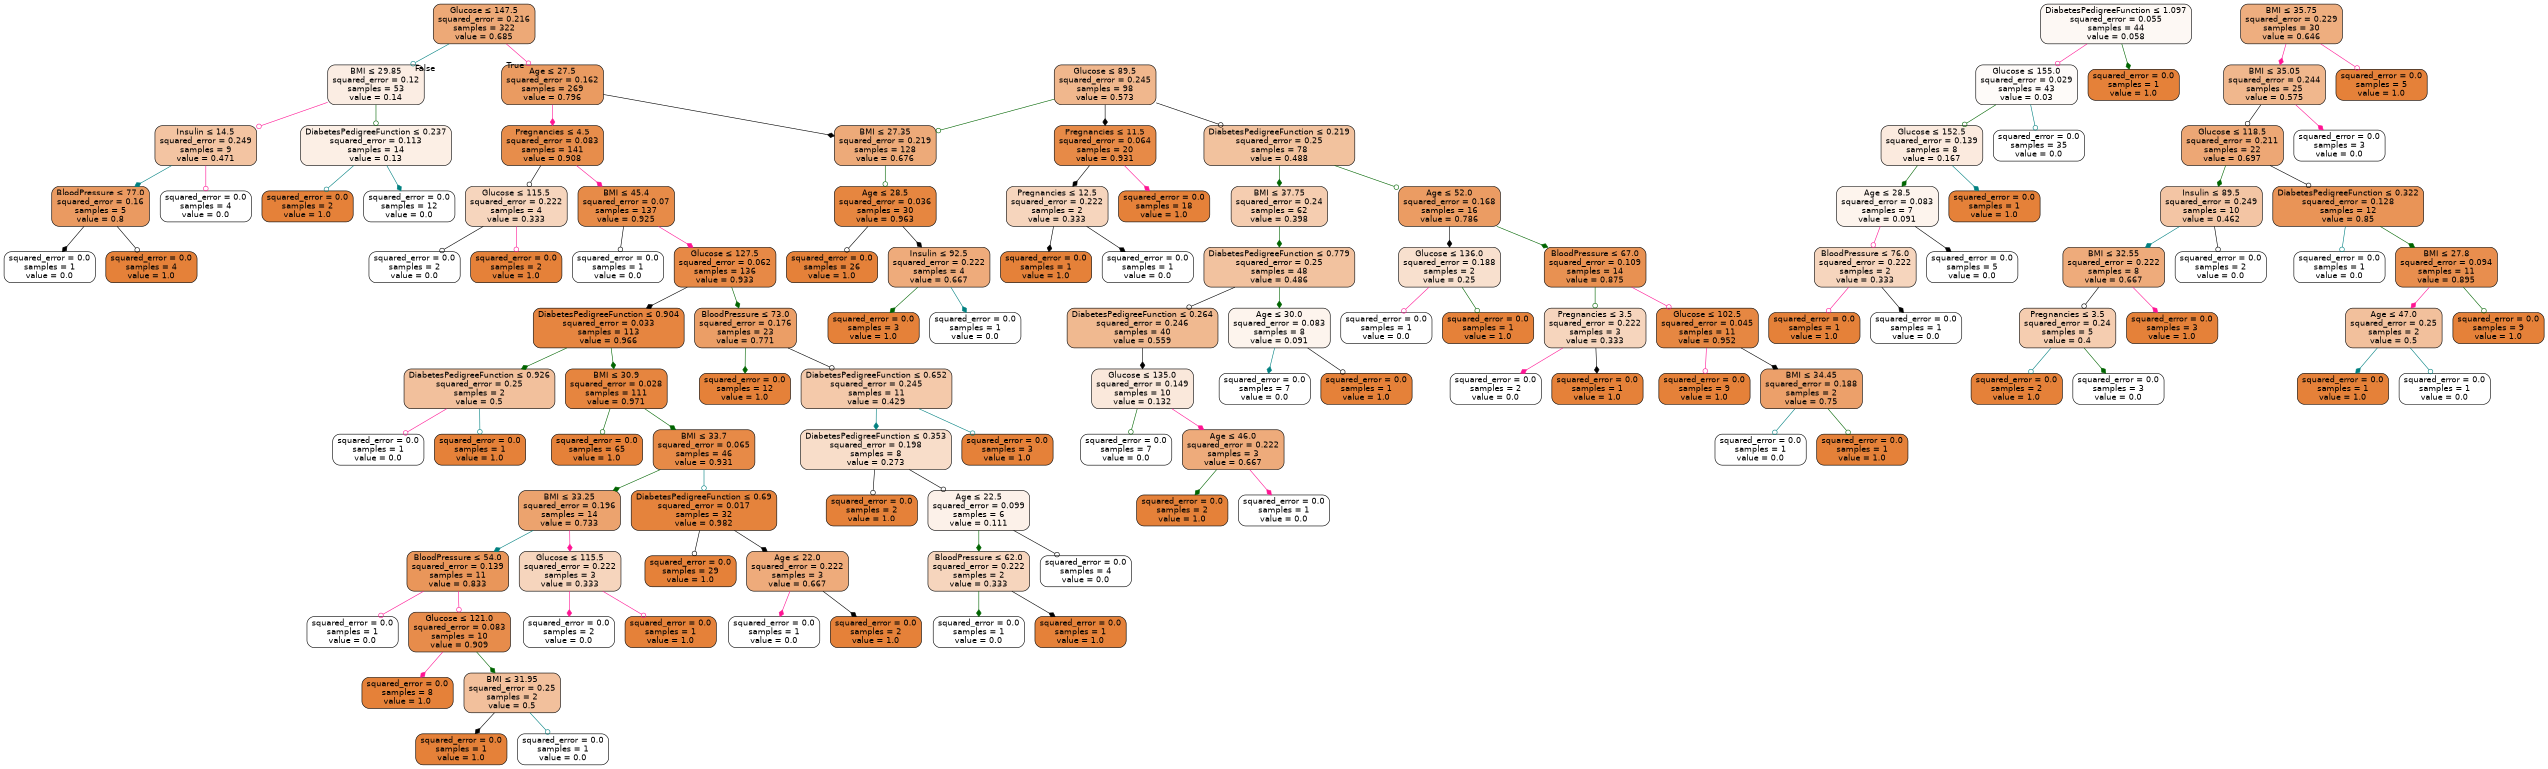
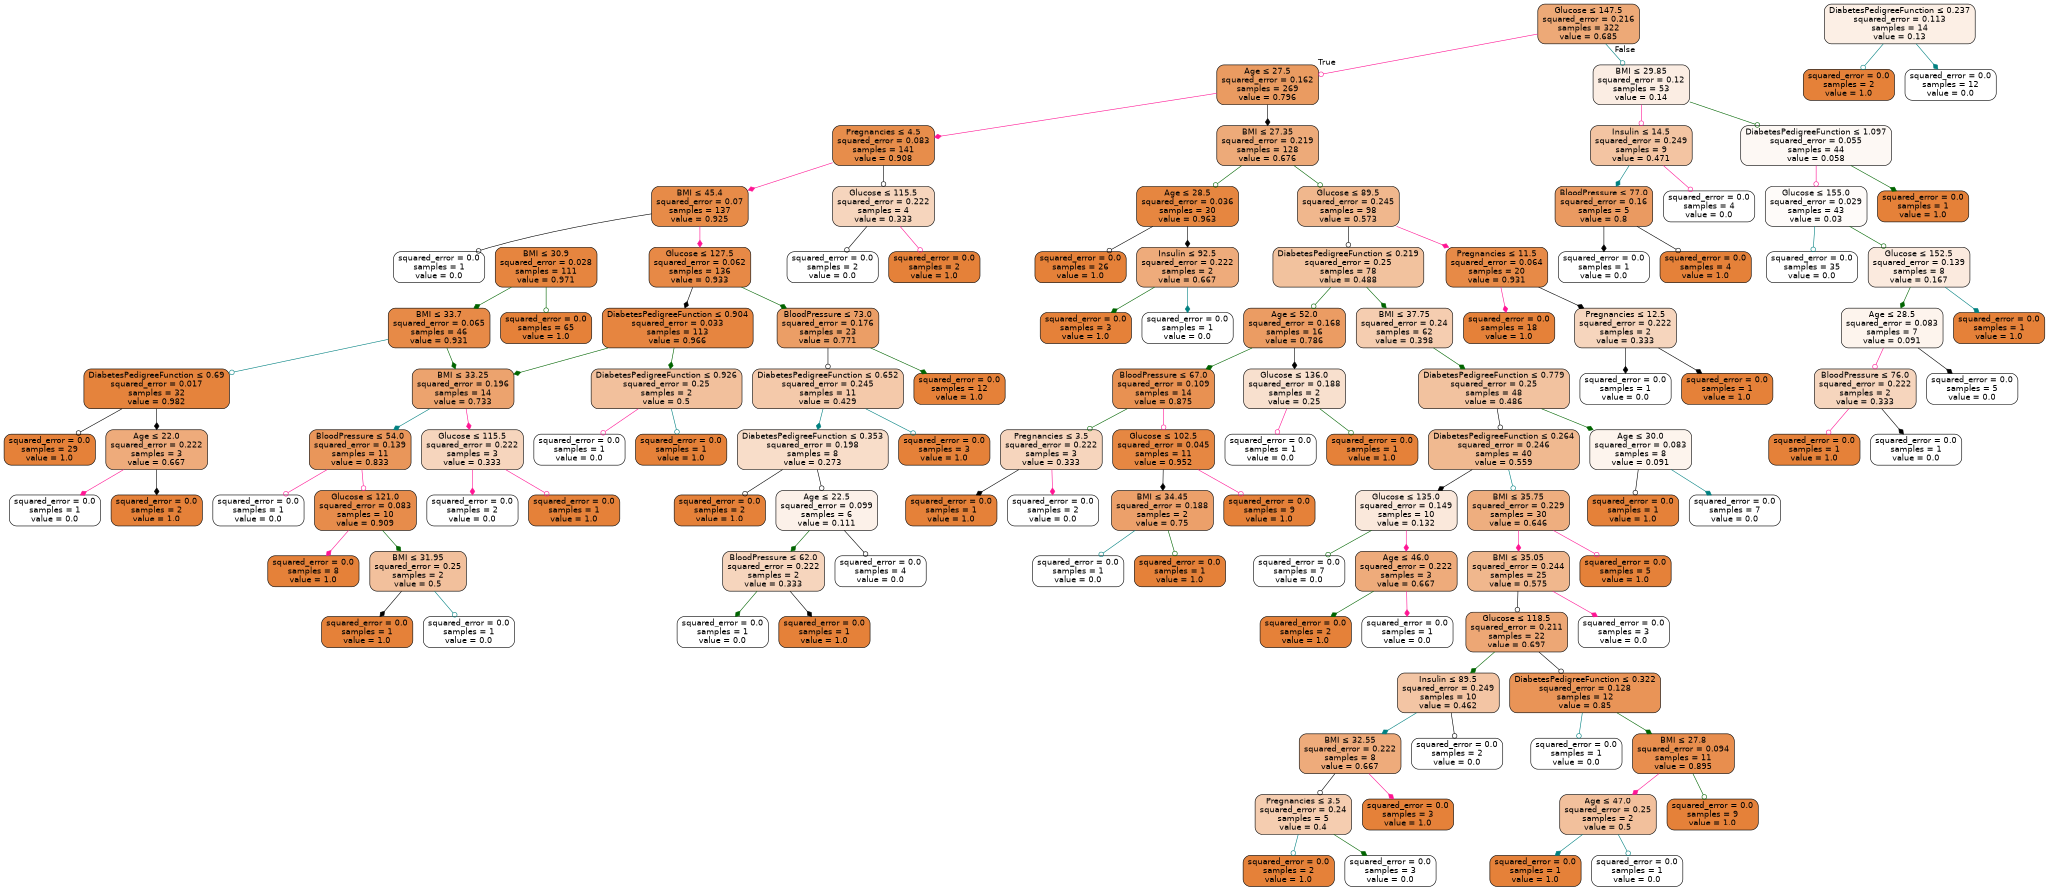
  digraph {
    node [color=black fillcolor="#e58139" fontname=helvetica shape=box style="filled, rounded"]
    edge [arrowhead=diamond color=black fontname=helvetica]
    n1 [fillcolor="#eda977" label=<Glucose &le; 147.5<br/>squared_error = 0.216<br/>samples = 322<br/>value = 0.685>]
    n2 [fillcolor="#ea9b61" label=<Age &le; 27.5<br/>squared_error = 0.162<br/>samples = 269<br/>value = 0.796>]
    n3 [fillcolor="#fbede3" label=<BMI &le; 29.85<br/>squared_error = 0.12<br/>samples = 53<br/>value = 0.14>]
    n4 [fillcolor="#e78d4b" label=<Pregnancies &le; 4.5<br/>squared_error = 0.083<br/>samples = 141<br/>value = 0.908>]
    n5 [fillcolor="#edaa79" label=<BMI &le; 27.35<br/>squared_error = 0.219<br/>samples = 128<br/>value = 0.676>]
    n6 [fillcolor="#f3c4a2" label=<Insulin &le; 14.5<br/>squared_error = 0.249<br/>samples = 9<br/>value = 0.471>]
    n7 [fillcolor="#fdf8f4" label=<DiabetesPedigreeFunction &le; 1.097<br/>squared_error = 0.055<br/>samples = 44<br/>value = 0.058>]
    n8 [fillcolor="#e78b48" label=<BMI &le; 45.4<br/>squared_error = 0.07<br/>samples = 137<br/>value = 0.925>]
    n9 [fillcolor="#f6d5bd" label=<Glucose &le; 115.5<br/>squared_error = 0.222<br/>samples = 4<br/>value = 0.333>]
    n10 [fillcolor="#e68640" label=<Age &le; 28.5<br/>squared_error = 0.036<br/>samples = 30<br/>value = 0.963>]
    n11 [fillcolor="#f0b78d" label=<Glucose &le; 89.5<br/>squared_error = 0.245<br/>samples = 98<br/>value = 0.573>]
    n12 [fillcolor="#e78946" label=<Glucose &le; 127.5<br/>squared_error = 0.062<br/>samples = 136<br/>value = 0.933>]
    n13 [fillcolor="#ffffff" label=<squared_error = 0.0<br/>samples = 1<br/>value = 0.0>]
    n14 [label=<squared_error = 0.0<br/>samples = 2<br/>value = 1.0>]
    n15 [fillcolor="#ffffff" label=<squared_error = 0.0<br/>samples = 2<br/>value = 0.0>]
    n16 [fillcolor="#e68540" label=<DiabetesPedigreeFunction &le; 0.904<br/>squared_error = 0.033<br/>samples = 113<br/>value = 0.966>]
    n17 [fillcolor="#eb9e66" label=<BloodPressure &le; 73.0<br/>squared_error = 0.176<br/>samples = 23<br/>value = 0.771>]
    n18 [fillcolor="#e6853f" label=<BMI &le; 30.9<br/>squared_error = 0.028<br/>samples = 111<br/>value = 0.971>]
    n19 [fillcolor="#f2c09c" label=<DiabetesPedigreeFunction &le; 0.926<br/>squared_error = 0.25<br/>samples = 2<br/>value = 0.5>]
    n20 [fillcolor="#f4c9aa" label=<DiabetesPedigreeFunction &le; 0.652<br/>squared_error = 0.245<br/>samples = 11<br/>value = 0.429>]
    n21 [label=<squared_error = 0.0<br/>samples = 12<br/>value = 1.0>]
    n22 [label=<squared_error = 0.0<br/>samples = 65<br/>value = 1.0>]
    n23 [fillcolor="#e78a47" label=<BMI &le; 33.7<br/>squared_error = 0.065<br/>samples = 46<br/>value = 0.931>]
    n24 [fillcolor="#ffffff" label=<squared_error = 0.0<br/>samples = 1<br/>value = 0.0>]
    n25 [label=<squared_error = 0.0<br/>samples = 1<br/>value = 1.0>]
    n26 [fillcolor="#eca36e" label=<BMI &le; 33.25<br/>squared_error = 0.196<br/>samples = 14<br/>value = 0.733>]
    n27 [fillcolor="#e5833c" label=<DiabetesPedigreeFunction &le; 0.69<br/>squared_error = 0.017<br/>samples = 32<br/>value = 0.982>]
    n28 [fillcolor="#e9965a" label=<BloodPressure &le; 54.0<br/>squared_error = 0.139<br/>samples = 11<br/>value = 0.833>]
    n29 [fillcolor="#f6d5bd" label=<Glucose &le; 115.5<br/>squared_error = 0.222<br/>samples = 3<br/>value = 0.333>]
    n30 [label=<squared_error = 0.0<br/>samples = 29<br/>value = 1.0>]
    n31 [fillcolor="#eeab7b" label=<Age &le; 22.0<br/>squared_error = 0.222<br/>samples = 3<br/>value = 0.667>]
    n32 [fillcolor="#ffffff" label=<squared_error = 0.0<br/>samples = 1<br/>value = 0.0>]
    n33 [fillcolor="#e78c4b" label=<Glucose &le; 121.0<br/>squared_error = 0.083<br/>samples = 10<br/>value = 0.909>]
    n34 [fillcolor="#ffffff" label=<squared_error = 0.0<br/>samples = 2<br/>value = 0.0>]
    n35 [label=<squared_error = 0.0<br/>samples = 1<br/>value = 1.0>]
    n36 [label=<squared_error = 0.0<br/>samples = 8<br/>value = 1.0>]
    n37 [fillcolor="#f2c09c" label=<BMI &le; 31.95<br/>squared_error = 0.25<br/>samples = 2<br/>value = 0.5>]
    n38 [label=<squared_error = 0.0<br/>samples = 1<br/>value = 1.0>]
    n39 [fillcolor="#ffffff" label=<squared_error = 0.0<br/>samples = 1<br/>value = 0.0>]
    n40 [fillcolor="#ffffff" label=<squared_error = 0.0<br/>samples = 1<br/>value = 0.0>]
    n41 [label=<squared_error = 0.0<br/>samples = 2<br/>value = 1.0>]
    n42 [fillcolor="#f8ddc9" label=<DiabetesPedigreeFunction &le; 0.353<br/>squared_error = 0.198<br/>samples = 8<br/>value = 0.273>]
    n43 [label=<squared_error = 0.0<br/>samples = 3<br/>value = 1.0>]
    n44 [label=<squared_error = 0.0<br/>samples = 2<br/>value = 1.0>]
    n45 [fillcolor="#fcf1e9" label=<Age &le; 22.5<br/>squared_error = 0.099<br/>samples = 6<br/>value = 0.111>]
    n46 [fillcolor="#f6d5bd" label=<BloodPressure &le; 62.0<br/>squared_error = 0.222<br/>samples = 2<br/>value = 0.333>]
    n47 [fillcolor="#ffffff" label=<squared_error = 0.0<br/>samples = 4<br/>value = 0.0>]
    n48 [fillcolor="#ffffff" label=<squared_error = 0.0<br/>samples = 1<br/>value = 0.0>]
    n49 [label=<squared_error = 0.0<br/>samples = 1<br/>value = 1.0>]
-   n50 [fillcolor="#eeab7b" label=<Insulin &le; 92.5<br/>squared_error = 0.222<br/>samples = 4<br/>value = 0.667>]
+   n50 [fillcolor="#eeab7b" label=<Insulin &le; 92.5<br/>squared_error = 0.222<br/>samples = 2<br/>value = 0.667>]
    n51 [label=<squared_error = 0.0<br/>samples = 26<br/>value = 1.0>]
    n52 [fillcolor="#e78a47" label=<Pregnancies &le; 11.5<br/>squared_error = 0.064<br/>samples = 20<br/>value = 0.931>]
    n53 [fillcolor="#f2c29e" label=<DiabetesPedigreeFunction &le; 0.219<br/>squared_error = 0.25<br/>samples = 78<br/>value = 0.488>]
    n54 [label=<squared_error = 0.0<br/>samples = 3<br/>value = 1.0>]
    n55 [fillcolor="#ffffff" label=<squared_error = 0.0<br/>samples = 1<br/>value = 0.0>]
    n56 [label=<squared_error = 0.0<br/>samples = 18<br/>value = 1.0>]
    n57 [fillcolor="#f6d5bd" label=<Pregnancies &le; 12.5<br/>squared_error = 0.222<br/>samples = 2<br/>value = 0.333>]
    n58 [fillcolor="#eb9c63" label=<Age &le; 52.0<br/>squared_error = 0.168<br/>samples = 16<br/>value = 0.786>]
    n59 [fillcolor="#f5cdb0" label=<BMI &le; 37.75<br/>squared_error = 0.24<br/>samples = 62<br/>value = 0.398>]
    n60 [fillcolor="#ffffff" label=<squared_error = 0.0<br/>samples = 1<br/>value = 0.0>]
    n61 [label=<squared_error = 0.0<br/>samples = 1<br/>value = 1.0>]
    n62 [fillcolor="#e89152" label=<BloodPressure &le; 67.0<br/>squared_error = 0.109<br/>samples = 14<br/>value = 0.875>]
    n63 [fillcolor="#f8e0ce" label=<Glucose &le; 136.0<br/>squared_error = 0.188<br/>samples = 2<br/>value = 0.25>]
    n64 [fillcolor="#f2c29f" label=<DiabetesPedigreeFunction &le; 0.779<br/>squared_error = 0.25<br/>samples = 48<br/>value = 0.486>]
    n65 [fillcolor="#f6d5bd" label=<Pregnancies &le; 3.5<br/>squared_error = 0.222<br/>samples = 3<br/>value = 0.333>]
    n66 [fillcolor="#e68742" label=<Glucose &le; 102.5<br/>squared_error = 0.045<br/>samples = 11<br/>value = 0.952>]
    n67 [fillcolor="#ffffff" label=<squared_error = 0.0<br/>samples = 1<br/>value = 0.0>]
    n68 [label=<squared_error = 0.0<br/>samples = 1<br/>value = 1.0>]
    n69 [label=<squared_error = 0.0<br/>samples = 1<br/>value = 1.0>]
    n70 [fillcolor="#ffffff" label=<squared_error = 0.0<br/>samples = 2<br/>value = 0.0>]
    n71 [fillcolor="#eca06a" label=<BMI &le; 34.45<br/>squared_error = 0.188<br/>samples = 2<br/>value = 0.75>]
    n72 [label=<squared_error = 0.0<br/>samples = 9<br/>value = 1.0>]
    n73 [fillcolor="#ffffff" label=<squared_error = 0.0<br/>samples = 1<br/>value = 0.0>]
    n74 [label=<squared_error = 0.0<br/>samples = 1<br/>value = 1.0>]
    n75 [fillcolor="#f0b990" label=<DiabetesPedigreeFunction &le; 0.264<br/>squared_error = 0.246<br/>samples = 40<br/>value = 0.559>]
    n76 [fillcolor="#fdf4ed" label=<Age &le; 30.0<br/>squared_error = 0.083<br/>samples = 8<br/>value = 0.091>]
    n77 [fillcolor="#fcefe5" label=<DiabetesPedigreeFunction &le; 0.237<br/>squared_error = 0.113<br/>samples = 14<br/>value = 0.13>]
    n78 [label=<squared_error = 0.0<br/>samples = 2<br/>value = 1.0>]
    n79 [fillcolor="#ffffff" label=<squared_error = 0.0<br/>samples = 12<br/>value = 0.0>]
    n80 [fillcolor="#fae8db" label=<Glucose &le; 135.0<br/>squared_error = 0.149<br/>samples = 10<br/>value = 0.132>]
    n81 [fillcolor="#eeae7f" label=<BMI &le; 35.75<br/>squared_error = 0.229<br/>samples = 30<br/>value = 0.646>]
    n82 [label=<squared_error = 0.0<br/>samples = 1<br/>value = 1.0>]
    n83 [fillcolor="#ffffff" label=<squared_error = 0.0<br/>samples = 7<br/>value = 0.0>]
    n84 [fillcolor="#ffffff" label=<squared_error = 0.0<br/>samples = 7<br/>value = 0.0>]
    n85 [fillcolor="#eeab7b" label=<Age &le; 46.0<br/>squared_error = 0.222<br/>samples = 3<br/>value = 0.667>]
    n86 [fillcolor="#f0b78d" label=<BMI &le; 35.05<br/>squared_error = 0.244<br/>samples = 25<br/>value = 0.575>]
    n87 [label=<squared_error = 0.0<br/>samples = 5<br/>value = 1.0>]
    n88 [label=<squared_error = 0.0<br/>samples = 2<br/>value = 1.0>]
    n89 [fillcolor="#ffffff" label=<squared_error = 0.0<br/>samples = 1<br/>value = 0.0>]
    n90 [fillcolor="#eda775" label=<Glucose &le; 118.5<br/>squared_error = 0.211<br/>samples = 22<br/>value = 0.697>]
    n91 [fillcolor="#ffffff" label=<squared_error = 0.0<br/>samples = 3<br/>value = 0.0>]
    n92 [fillcolor="#f3c5a4" label=<Insulin &le; 89.5<br/>squared_error = 0.249<br/>samples = 10<br/>value = 0.462>]
    n93 [fillcolor="#e99457" label=<DiabetesPedigreeFunction &le; 0.322<br/>squared_error = 0.128<br/>samples = 12<br/>value = 0.85>]
    n94 [fillcolor="#eeab7b" label=<BMI &le; 32.55<br/>squared_error = 0.222<br/>samples = 8<br/>value = 0.667>]
    n95 [fillcolor="#ffffff" label=<squared_error = 0.0<br/>samples = 2<br/>value = 0.0>]
    n96 [fillcolor="#ffffff" label=<squared_error = 0.0<br/>samples = 1<br/>value = 0.0>]
    n97 [fillcolor="#e88e4e" label=<BMI &le; 27.8<br/>squared_error = 0.094<br/>samples = 11<br/>value = 0.895>]
    n98 [fillcolor="#f5cdb0" label=<Pregnancies &le; 3.5<br/>squared_error = 0.24<br/>samples = 5<br/>value = 0.4>]
    n99 [label=<squared_error = 0.0<br/>samples = 3<br/>value = 1.0>]
    n100 [label=<squared_error = 0.0<br/>samples = 2<br/>value = 1.0>]
    n101 [fillcolor="#ffffff" label=<squared_error = 0.0<br/>samples = 3<br/>value = 0.0>]
    n102 [fillcolor="#f2c09c" label=<Age &le; 47.0<br/>squared_error = 0.25<br/>samples = 2<br/>value = 0.5>]
    n103 [label=<squared_error = 0.0<br/>samples = 9<br/>value = 1.0>]
    n104 [label=<squared_error = 0.0<br/>samples = 1<br/>value = 1.0>]
    n105 [fillcolor="#ffffff" label=<squared_error = 0.0<br/>samples = 1<br/>value = 0.0>]
    n106 [fillcolor="#ea9a61" label=<BloodPressure &le; 77.0<br/>squared_error = 0.16<br/>samples = 5<br/>value = 0.8>]
    n107 [fillcolor="#ffffff" label=<squared_error = 0.0<br/>samples = 4<br/>value = 0.0>]
    n108 [fillcolor="#fefbf9" label=<Glucose &le; 155.0<br/>squared_error = 0.029<br/>samples = 43<br/>value = 0.03>]
    n109 [label=<squared_error = 0.0<br/>samples = 1<br/>value = 1.0>]
    n110 [label=<squared_error = 0.0<br/>samples = 4<br/>value = 1.0>]
    n111 [fillcolor="#ffffff" label=<squared_error = 0.0<br/>samples = 1<br/>value = 0.0>]
    n112 [fillcolor="#fbeade" label=<Glucose &le; 152.5<br/>squared_error = 0.139<br/>samples = 8<br/>value = 0.167>]
    n113 [fillcolor="#ffffff" label=<squared_error = 0.0<br/>samples = 35<br/>value = 0.0>]
    n114 [fillcolor="#fdf4ed" label=<Age &le; 28.5<br/>squared_error = 0.083<br/>samples = 7<br/>value = 0.091>]
    n115 [label=<squared_error = 0.0<br/>samples = 1<br/>value = 1.0>]
    n116 [fillcolor="#f6d5bd" label=<BloodPressure &le; 76.0<br/>squared_error = 0.222<br/>samples = 2<br/>value = 0.333>]
    n117 [fillcolor="#ffffff" label=<squared_error = 0.0<br/>samples = 5<br/>value = 0.0>]
    n118 [label=<squared_error = 0.0<br/>samples = 1<br/>value = 1.0>]
    n119 [fillcolor="#ffffff" label=<squared_error = 0.0<br/>samples = 1<br/>value = 0.0>]
    n1 -> n2 [arrowhead=odot color=deeppink headlabel=True labelangle=45 labeldistance=2.5]
    n1 -> n3 [arrowhead=odot color=teal headlabel=False labelangle=-45 labeldistance=2.5]
    n2 -> n4 [color=deeppink]
    n2 -> n5
    n3 -> n6 [arrowhead=odot color=deeppink]
-   n3 -> n77 [arrowhead=odot color=darkgreen]
+   n3 -> n7 [arrowhead=odot color=darkgreen]
    n4 -> n8 [color=deeppink]
    n4 -> n9 [arrowhead=odot]
    n5 -> n10 [arrowhead=odot color=darkgreen]
-   n11 -> n5 [arrowhead=odot color=darkgreen]
+   n5 -> n11 [arrowhead=odot color=darkgreen]
    n6 -> n106 [color=teal]
    n6 -> n107 [arrowhead=odot color=deeppink]
    n7 -> n108 [arrowhead=odot color=deeppink]
    n7 -> n109 [color=darkgreen]
    n8 -> n12 [color=deeppink]
    n8 -> n13 [arrowhead=odot]
    n9 -> n14 [arrowhead=odot color=deeppink]
    n9 -> n15 [arrowhead=odot]
    n10 -> n50
    n10 -> n51 [arrowhead=odot]
-   n11 -> n52
+   n11 -> n52 [color=deeppink]
    n11 -> n53 [arrowhead=odot]
    n12 -> n16
    n12 -> n17 [color=darkgreen]
-   n16 -> n18 [color=darkgreen]
+   n16 -> n26 [color=darkgreen]
    n16 -> n19 [color=darkgreen]
    n17 -> n20 [arrowhead=odot]
    n17 -> n21 [color=darkgreen]
    n18 -> n22 [arrowhead=odot color=darkgreen]
    n18 -> n23 [color=darkgreen]
    n19 -> n24 [arrowhead=odot color=deeppink]
    n19 -> n25 [arrowhead=odot color=teal]
    n20 -> n42 [color=teal]
    n20 -> n43 [arrowhead=odot color=teal]
    n23 -> n26 [color=darkgreen]
    n23 -> n27 [arrowhead=odot color=teal]
    n26 -> n28 [color=teal]
    n26 -> n29 [color=deeppink]
    n27 -> n30 [arrowhead=odot]
    n27 -> n31
    n28 -> n32 [arrowhead=odot color=deeppink]
    n28 -> n33 [arrowhead=odot color=deeppink]
    n29 -> n34 [color=deeppink]
    n29 -> n35 [arrowhead=odot color=deeppink]
    n31 -> n40 [color=deeppink]
    n31 -> n41
    n33 -> n36 [color=deeppink]
    n33 -> n37 [color=darkgreen]
    n37 -> n38
    n37 -> n39 [arrowhead=odot color=teal]
    n42 -> n44 [arrowhead=odot]
    n42 -> n45 [arrowhead=odot]
    n45 -> n46 [color=darkgreen]
    n45 -> n47 [arrowhead=odot]
    n46 -> n48 [color=darkgreen]
    n46 -> n49
    n50 -> n54 [color=darkgreen]
    n50 -> n55 [color=teal]
    n52 -> n56 [color=deeppink]
    n52 -> n57
    n53 -> n58 [arrowhead=odot color=darkgreen]
    n53 -> n59 [color=darkgreen]
    n57 -> n60
    n57 -> n61
    n58 -> n62 [color=darkgreen]
    n58 -> n63
    n59 -> n64 [color=darkgreen]
    n62 -> n65 [arrowhead=odot color=darkgreen]
    n62 -> n66 [arrowhead=odot color=deeppink]
    n63 -> n67 [arrowhead=odot color=deeppink]
    n63 -> n68 [arrowhead=odot color=darkgreen]
    n64 -> n75 [arrowhead=odot]
    n64 -> n76 [color=darkgreen]
    n65 -> n69
    n65 -> n70 [color=deeppink]
    n66 -> n71
    n66 -> n72 [arrowhead=odot color=deeppink]
    n71 -> n73 [arrowhead=odot color=teal]
    n71 -> n74 [arrowhead=odot color=darkgreen]
    n75 -> n80
+   n75 -> n81 [arrowhead=odot color=teal]
    n76 -> n82 [arrowhead=odot]
    n76 -> n83 [color=teal]
    n77 -> n78 [arrowhead=odot color=teal]
    n77 -> n79 [color=teal]
    n80 -> n84 [arrowhead=odot color=darkgreen]
    n80 -> n85 [color=deeppink]
    n81 -> n86 [color=deeppink]
    n81 -> n87 [arrowhead=odot color=deeppink]
    n85 -> n88 [color=darkgreen]
    n85 -> n89 [color=deeppink]
    n86 -> n90 [arrowhead=odot]
    n86 -> n91 [color=deeppink]
    n90 -> n92 [color=darkgreen]
    n90 -> n93 [arrowhead=odot]
    n92 -> n94 [color=teal]
    n92 -> n95 [arrowhead=odot]
    n93 -> n96 [arrowhead=odot color=teal]
    n93 -> n97 [color=darkgreen]
    n94 -> n98 [arrowhead=odot]
    n94 -> n99 [color=deeppink]
    n97 -> n102 [color=deeppink]
    n97 -> n103 [arrowhead=odot color=darkgreen]
    n98 -> n100 [arrowhead=odot color=teal]
    n98 -> n101 [color=darkgreen]
    n102 -> n104 [color=teal]
    n102 -> n105 [arrowhead=odot color=teal]
    n106 -> n110 [arrowhead=odot]
    n106 -> n111
    n108 -> n112 [arrowhead=odot color=darkgreen]
    n108 -> n113 [arrowhead=odot color=teal]
    n112 -> n114 [color=darkgreen]
    n112 -> n115 [color=teal]
    n114 -> n116 [arrowhead=odot color=deeppink]
    n114 -> n117
    n116 -> n118 [arrowhead=odot color=deeppink]
    n116 -> n119
  }
